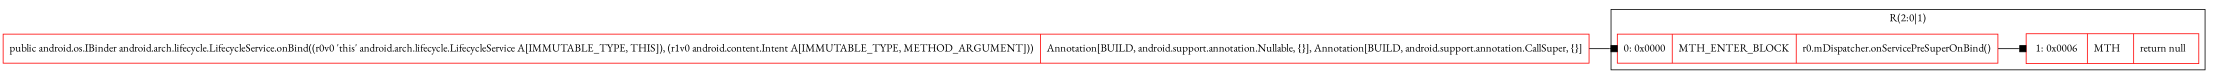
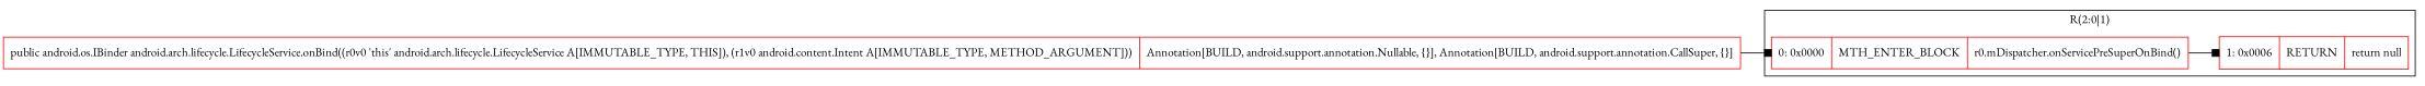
  digraph {
    rankdir=LR
    fontname="EB Garamond"
    node [color=red shape=record fontname="EB Garamond"]
    edge [arrowhead=box fontname="EB Garamond"]
    n1 [label="{0\:\ 0x0000|MTH_ENTER_BLOCK\l|r0.mDispatcher.onServicePreSuperOnBind()\l}"]
-   n2 [label="{1\:\ 0x0006|MTH\l|return null\l}"]
+   n2 [label="{1\:\ 0x0006|RETURN\l|return null\l}"]
    n3 [label="{public android.os.IBinder android.arch.lifecycle.LifecycleService.onBind((r0v0 'this' android.arch.lifecycle.LifecycleService A[IMMUTABLE_TYPE, THIS]), (r1v0 android.content.Intent A[IMMUTABLE_TYPE, METHOD_ARGUMENT]))  | Annotation[BUILD, android.support.annotation.Nullable, \{\}], Annotation[BUILD, android.support.annotation.CallSuper, \{\}]\l}"]
    subgraph cluster_1 {
      label="R(2:0|1)"
      n1
      n2
    }
    n1 -> n2
    n3 -> n1
  }
